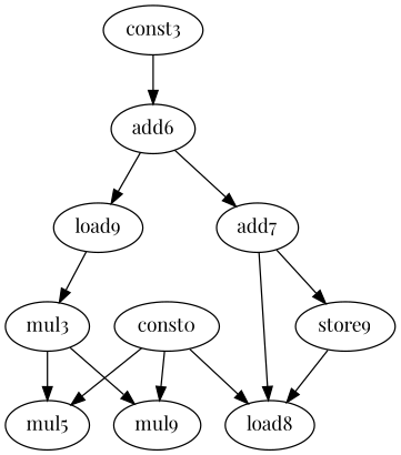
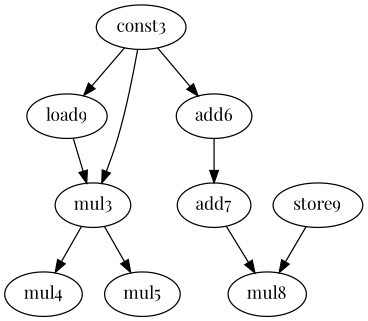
  digraph {
    fontname="Playfair Display"
    node [fontname="Playfair Display" opcode=mul]
    edge [fontname="Playfair Display" operand=0]
-   const0 [opcode=const]
-   mul4 [label=mul9]
+   mul4
    mul5
-   mul8 [label=load8]
+   mul8
    n5 [label=const3 opcode=const]
    n6 [label=load9 opcode=load]
    n7 [label=mul3 opcode=sub]
    add6 [opcode=add]
    add7 [opcode=add]
    store9 [opcode=store]
-   const0 -> mul4
-   const0 -> mul5
-   const0 -> mul8 [operand=1]
-   add6 -> n6
+   n5 -> n6
+   n5 -> n7
    n5 -> add6
    n6 -> n7 [operand=1]
    n7 -> mul4 [operand=1]
    n7 -> mul5 [operand=1]
    add6 -> add7 [operand=1]
    add7 -> mul8
-   add7 -> store9
    store9 -> mul8 [operand=1]
  }
